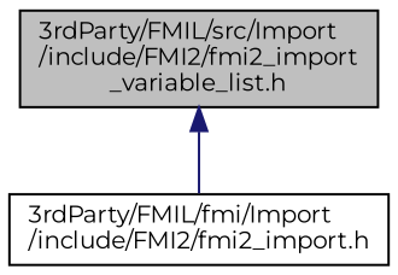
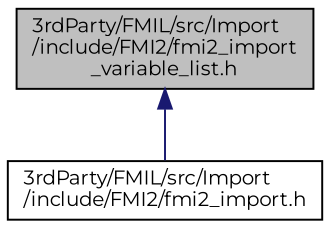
  digraph {
    fontname=Montserrat
    node [color=black fontname=Montserrat fontsize=10 shape=record style=filled]
    n1 [fillcolor=grey75 fontcolor=black height=0.2 label="3rdParty/FMIL/src/Import\l/include/FMI2/fmi2_import\l_variable_list.h" width=0.4]
-   n2 [fillcolor=white height=0.2 label="3rdParty/FMIL/fmi/Import\l/include/FMI2/fmi2_import.h" width=0.4]
+   n2 [fillcolor=white height=0.2 label="3rdParty/FMIL/src/Import\l/include/FMI2/fmi2_import.h" width=0.4]
    n1 -> n2 [color=midnightblue dir=back fontname=Montserrat fontsize=10 labelfontname=Helvetica labelfontsize=10 style=solid]
  }
